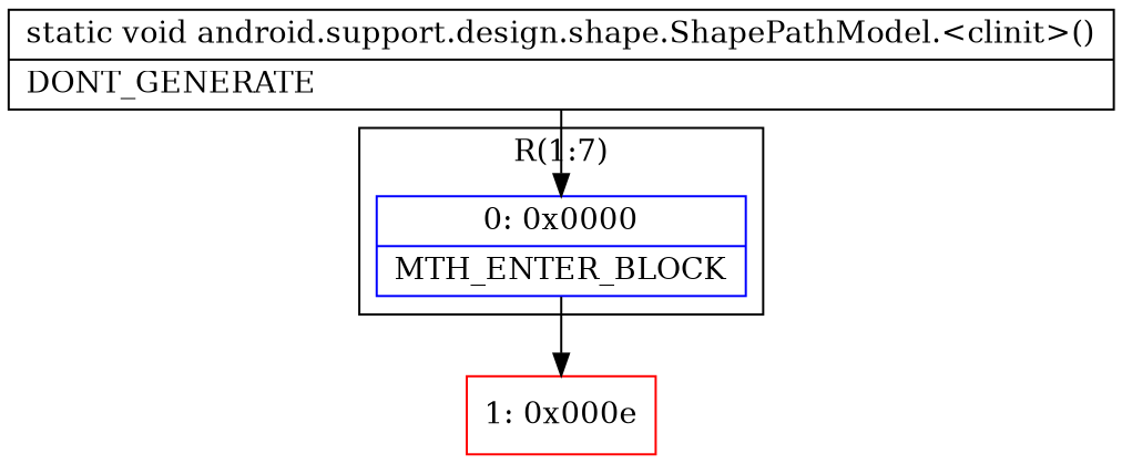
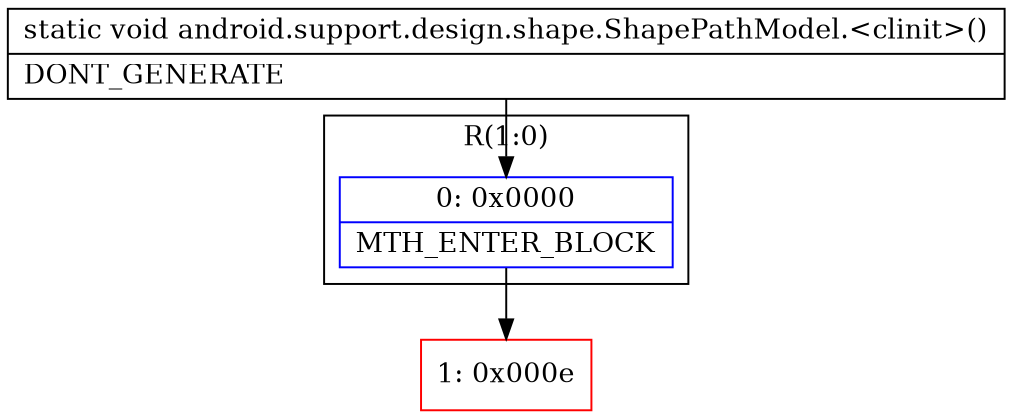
  digraph {
    node [shape=record]
    n1 [color=blue label="{0\:\ 0x0000|MTH_ENTER_BLOCK\l}"]
    n2 [color=red label="{1\:\ 0x000e}"]
    n3 [label="{static void android.support.design.shape.ShapePathModel.\<clinit\>()  | DONT_GENERATE\l}"]
    subgraph cluster_1 {
-     label="R(1:7)"
+     label="R(1:0)"
      n1
    }
    n1 -> n2
    n3 -> n1
  }
